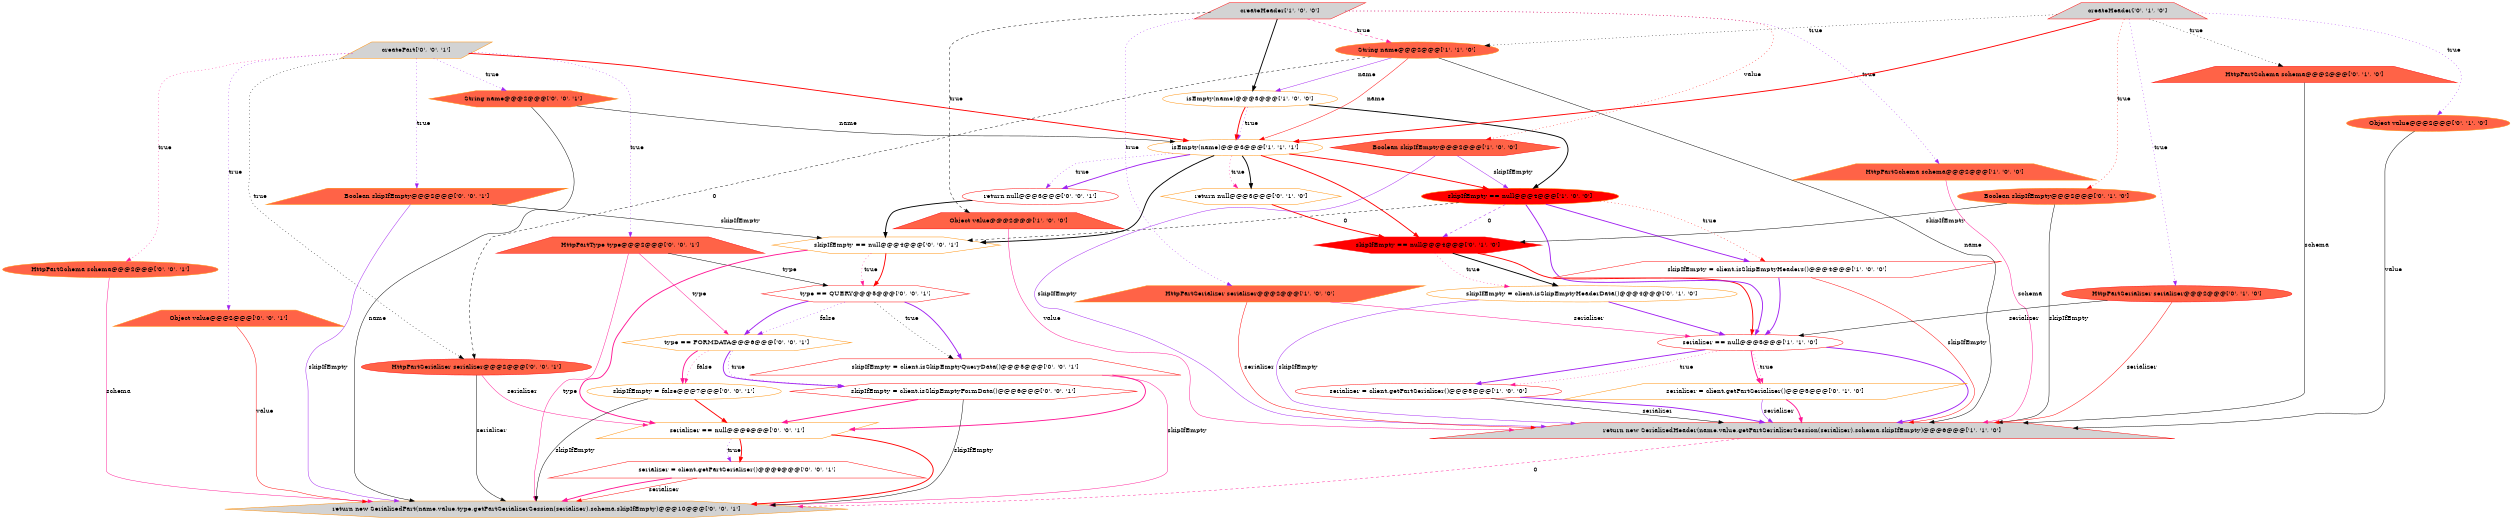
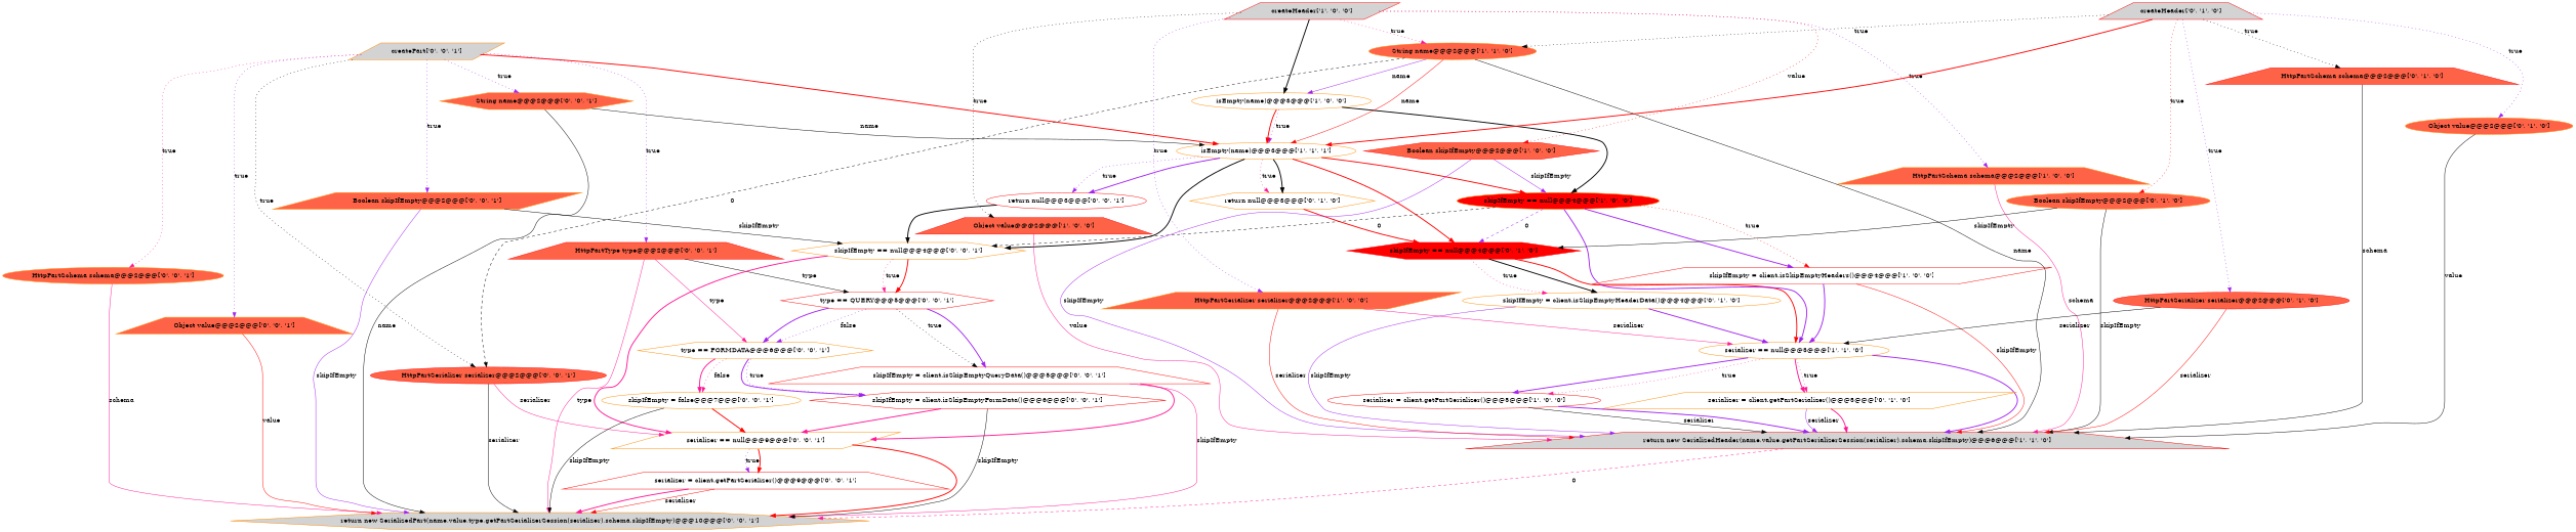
  digraph {
    node [color=darkorange fillcolor=white shape=ellipse style=filled]
    edge [color=purple style=bold]
    n1 [fillcolor=lightgray label="createPart['0', '0', '1']" shape=parallelogram]
    n2 [fillcolor=tomato label="HttpPartSchema schema@@@2@@@['0', '0', '1']"]
    n3 [label="isEmpty(name)@@@3@@@['1', '1', '1']"]
    n4 [fillcolor=tomato label="Object value@@@2@@@['0', '0', '1']" shape=trapezium]
    n5 [fillcolor=tomato label="Boolean skipIfEmpty@@@2@@@['0', '0', '1']" shape=parallelogram]
    n6 [fillcolor=tomato label="String name@@@2@@@['0', '0', '1']" shape=hexagon]
    n7 [color=red fillcolor=tomato label="HttpPartSerializer serializer@@@2@@@['0', '0', '1']"]
    n8 [color=red fillcolor=tomato label="HttpPartType type@@@2@@@['0', '0', '1']" shape=trapezium]
    n9 [fillcolor=lightgray label="return new SerializedPart(name,value,type,getPartSerializerSession(serializer),schema,skipIfEmpty)@@@10@@@['0', '0', '1']" shape=hexagon]
    n10 [color=red fillcolor=red label="skipIfEmpty == null@@@4@@@['0', '1', '0']" shape=hexagon]
    n11 [fillcolor=red label="skipIfEmpty == null@@@4@@@['1', '0', '0']"]
    n12 [label="return null@@@3@@@['0', '1', '0']" shape=hexagon]
    n13 [color=red label="return null@@@3@@@['0', '0', '1']"]
    n14 [label="skipIfEmpty == null@@@4@@@['0', '0', '1']" shape=hexagon]
    n15 [label="serializer == null@@@9@@@['0', '0', '1']" shape=parallelogram]
    n16 [label="type == FORMDATA@@@6@@@['0', '0', '1']" shape=hexagon]
    n17 [color=red label="type == QUERY@@@5@@@['0', '0', '1']" shape=hexagon]
    n18 [fillcolor=tomato label="Boolean skipIfEmpty@@@2@@@['0', '1', '0']"]
    n19 [color=red fillcolor=lightgray label="return new SerializedHeader(name,value,getPartSerializerSession(serializer),schema,skipIfEmpty)@@@6@@@['1', '1', '0']" shape=trapezium]
-   n20 [color=red label="serializer == null@@@5@@@['1', '1', '0']"]
+   n20 [label="serializer == null@@@5@@@['1', '1', '0']"]
    n21 [label="skipIfEmpty = client.isSkipEmptyHeaderData()@@@4@@@['0', '1', '0']"]
    n22 [label="isEmpty(name)@@@3@@@['1', '0', '0']"]
    n23 [color=red label="skipIfEmpty = client.isSkipEmptyHeaders()@@@4@@@['1', '0', '0']" shape=parallelogram]
    n24 [color=red label="skipIfEmpty = client.isSkipEmptyQueryData()@@@5@@@['0', '0', '1']" shape=trapezium]
    n25 [color=red label="serializer = client.getPartSerializer()@@@9@@@['0', '0', '1']" shape=trapezium]
    n26 [color=red label="serializer = client.getPartSerializer()@@@5@@@['1', '0', '0']"]
    n27 [label="serializer = client.getPartSerializer()@@@5@@@['0', '1', '0']" shape=parallelogram]
    n28 [fillcolor=tomato label="HttpPartSchema schema@@@2@@@['1', '0', '0']" shape=trapezium]
    n29 [color=red fillcolor=tomato label="HttpPartSchema schema@@@2@@@['0', '1', '0']" shape=trapezium]
    n30 [label="skipIfEmpty = false@@@7@@@['0', '0', '1']"]
    n31 [color=red label="skipIfEmpty = client.isSkipEmptyFormData()@@@6@@@['0', '0', '1']" shape=hexagon]
    n32 [color=red fillcolor=tomato label="Boolean skipIfEmpty@@@2@@@['1', '0', '0']" shape=hexagon]
    n33 [color=red fillcolor=lightgray label="createHeader['1', '0', '0']" shape=parallelogram]
    n34 [fillcolor=tomato label="String name@@@2@@@['1', '1', '0']"]
    n35 [fillcolor=tomato label="HttpPartSerializer serializer@@@2@@@['1', '0', '0']" shape=parallelogram]
    n36 [color=red fillcolor=tomato label="Object value@@@2@@@['1', '0', '0']" shape=trapezium]
    n37 [color=red fillcolor=lightgray label="createHeader['0', '1', '0']" shape=trapezium]
    n38 [fillcolor=tomato label="Object value@@@2@@@['0', '1', '0']"]
    n39 [color=red fillcolor=tomato label="HttpPartSerializer serializer@@@2@@@['0', '1', '0']"]
    n1 -> n2 [color=deeppink label=true style=dotted]
    n1 -> n3 [color=red]
    n1 -> n4 [label=true style=dotted]
    n1 -> n5 [label=true style=dotted]
    n1 -> n6 [label=true style=dotted]
    n1 -> n7 [color=black label=true style=dotted]
    n1 -> n8 [label=true style=dotted]
    n2 -> n9 [color=deeppink label=schema style=solid]
    n3 -> n10 [color=red]
    n3 -> n11 [color=red]
    n3 -> n12 [color=black]
    n3 -> n12 [color=deeppink label=true style=dotted]
    n3 -> n13
    n3 -> n13 [label=true style=dotted]
    n3 -> n14 [color=black]
    n4 -> n9 [color=red label=value style=solid]
    n5 -> n9 [label=skipIfEmpty style=solid]
    n5 -> n14 [color=black label=skipIfEmpty style=solid]
    n6 -> n3 [color=black label=name style=solid]
    n6 -> n9 [color=black label=name style=solid]
    n7 -> n9 [color=black label=serializer style=solid]
    n7 -> n15 [color=deeppink label=serializer style=solid]
    n8 -> n9 [color=deeppink label=type style=solid]
    n8 -> n16 [color=deeppink label=type style=solid]
    n8 -> n17 [color=black label=type style=solid]
    n10 -> n20 [color=red]
    n10 -> n21 [color=black]
    n10 -> n21 [color=deeppink label=true style=dotted]
    n11 -> n10 [label=0 style=dashed]
    n11 -> n14 [color=black label=0 style=dashed]
    n11 -> n20
    n11 -> n23 [color=red label=true style=dotted]
    n11 -> n23
    n12 -> n10 [color=red]
    n13 -> n14 [color=black]
    n14 -> n15 [color=deeppink]
    n14 -> n17 [color=red]
    n14 -> n17 [color=deeppink label=true style=dotted]
    n15 -> n9 [color=red]
    n15 -> n25 [label=true style=dotted]
    n15 -> n25 [color=red]
    n16 -> n30 [color=deeppink]
    n16 -> n30 [color=deeppink label=false style=dotted]
    n16 -> n31 [label=true style=dotted]
    n16 -> n31
    n17 -> n16 [label=false style=dotted]
    n17 -> n16
    n17 -> n24
    n17 -> n24 [color=black label=true style=dotted]
    n18 -> n10 [color=black label=skipIfEmpty style=solid]
    n18 -> n19 [color=black label=skipIfEmpty style=solid]
    n19 -> n9 [color=deeppink label=0 style=dashed]
    n20 -> n19
    n20 -> n26
    n20 -> n26 [color=deeppink label=true style=dotted]
    n20 -> n27 [color=deeppink]
    n20 -> n27 [color=deeppink label=true style=dotted]
    n21 -> n19 [label=skipIfEmpty style=solid]
    n21 -> n20
    n22 -> n3 [label=true style=dotted]
    n22 -> n3 [color=red]
    n22 -> n11 [color=black]
    n23 -> n19 [color=red label=skipIfEmpty style=solid]
    n23 -> n20
    n24 -> n9 [color=deeppink label=skipIfEmpty style=solid]
    n24 -> n15 [color=deeppink]
    n25 -> n9 [color=red label=serializer style=solid]
    n25 -> n9 [color=deeppink]
    n26 -> n19 [color=black label=serializer style=solid]
    n26 -> n19
    n27 -> n19 [color=deeppink]
    n27 -> n19 [label=serializer style=solid]
    n28 -> n19 [color=deeppink label=schema style=solid]
    n29 -> n19 [color=black label=schema style=solid]
    n30 -> n9 [color=black label=skipIfEmpty style=solid]
    n30 -> n15 [color=red]
    n31 -> n9 [color=black label=skipIfEmpty style=solid]
    n31 -> n15 [color=deeppink]
    n32 -> n11 [label=skipIfEmpty style=solid]
    n32 -> n19 [label=skipIfEmpty style=solid]
    n33 -> n22 [color=black]
    n33 -> n28 [label=true style=dotted]
    n33 -> n32 [color=red label=value style=dotted]
-   n33 -> n34 [color=deeppink label=true style=dashed]
+   n33 -> n34 [color=deeppink label=true style=dotted]
    n33 -> n35 [label=true style=dotted]
-   n33 -> n36 [color=black label=true style=dashed]
+   n33 -> n36 [color=black label=true style=dotted]
    n34 -> n3 [color=red label=name style=solid]
    n34 -> n7 [color=black label=0 style=dashed]
    n34 -> n19 [color=black label=name style=solid]
    n34 -> n22 [label=name style=solid]
    n35 -> n19 [color=red label=serializer style=solid]
    n35 -> n20 [color=deeppink label=serializer style=solid]
    n36 -> n19 [color=deeppink label=value style=solid]
    n37 -> n3 [color=red]
    n37 -> n18 [color=red label=true style=dotted]
    n37 -> n29 [color=black label=true style=dotted]
    n37 -> n34 [color=black label=true style=dotted]
    n37 -> n38 [label=true style=dotted]
    n37 -> n39 [label=true style=dotted]
    n38 -> n19 [color=black label=value style=solid]
    n39 -> n19 [color=red label=serializer style=solid]
    n39 -> n20 [color=black label=serializer style=solid]
  }
